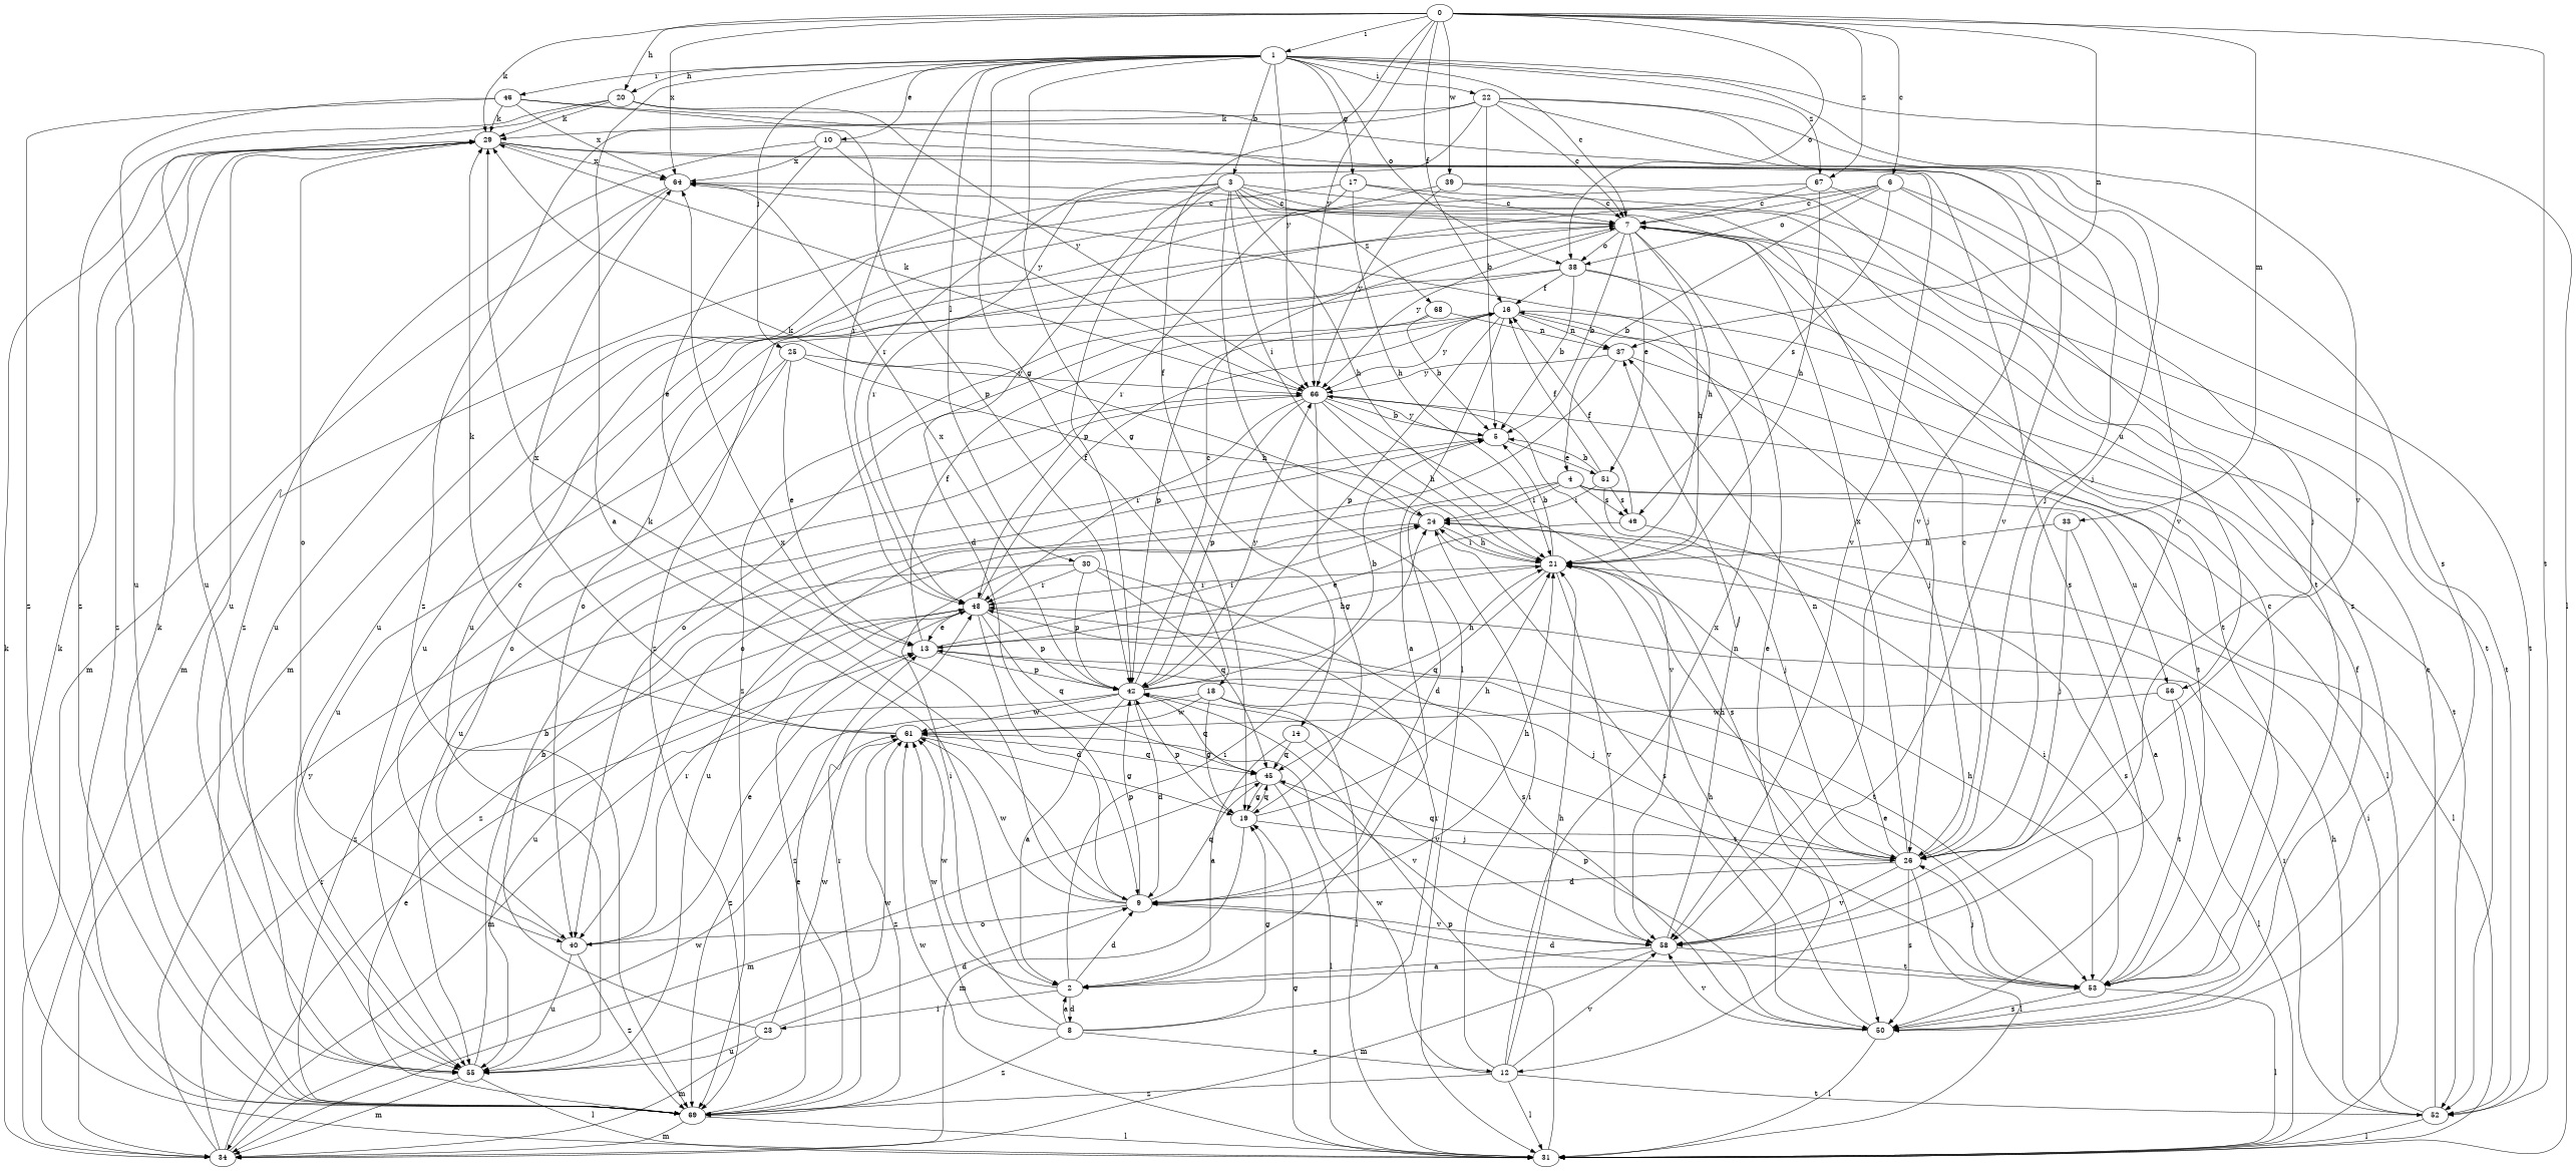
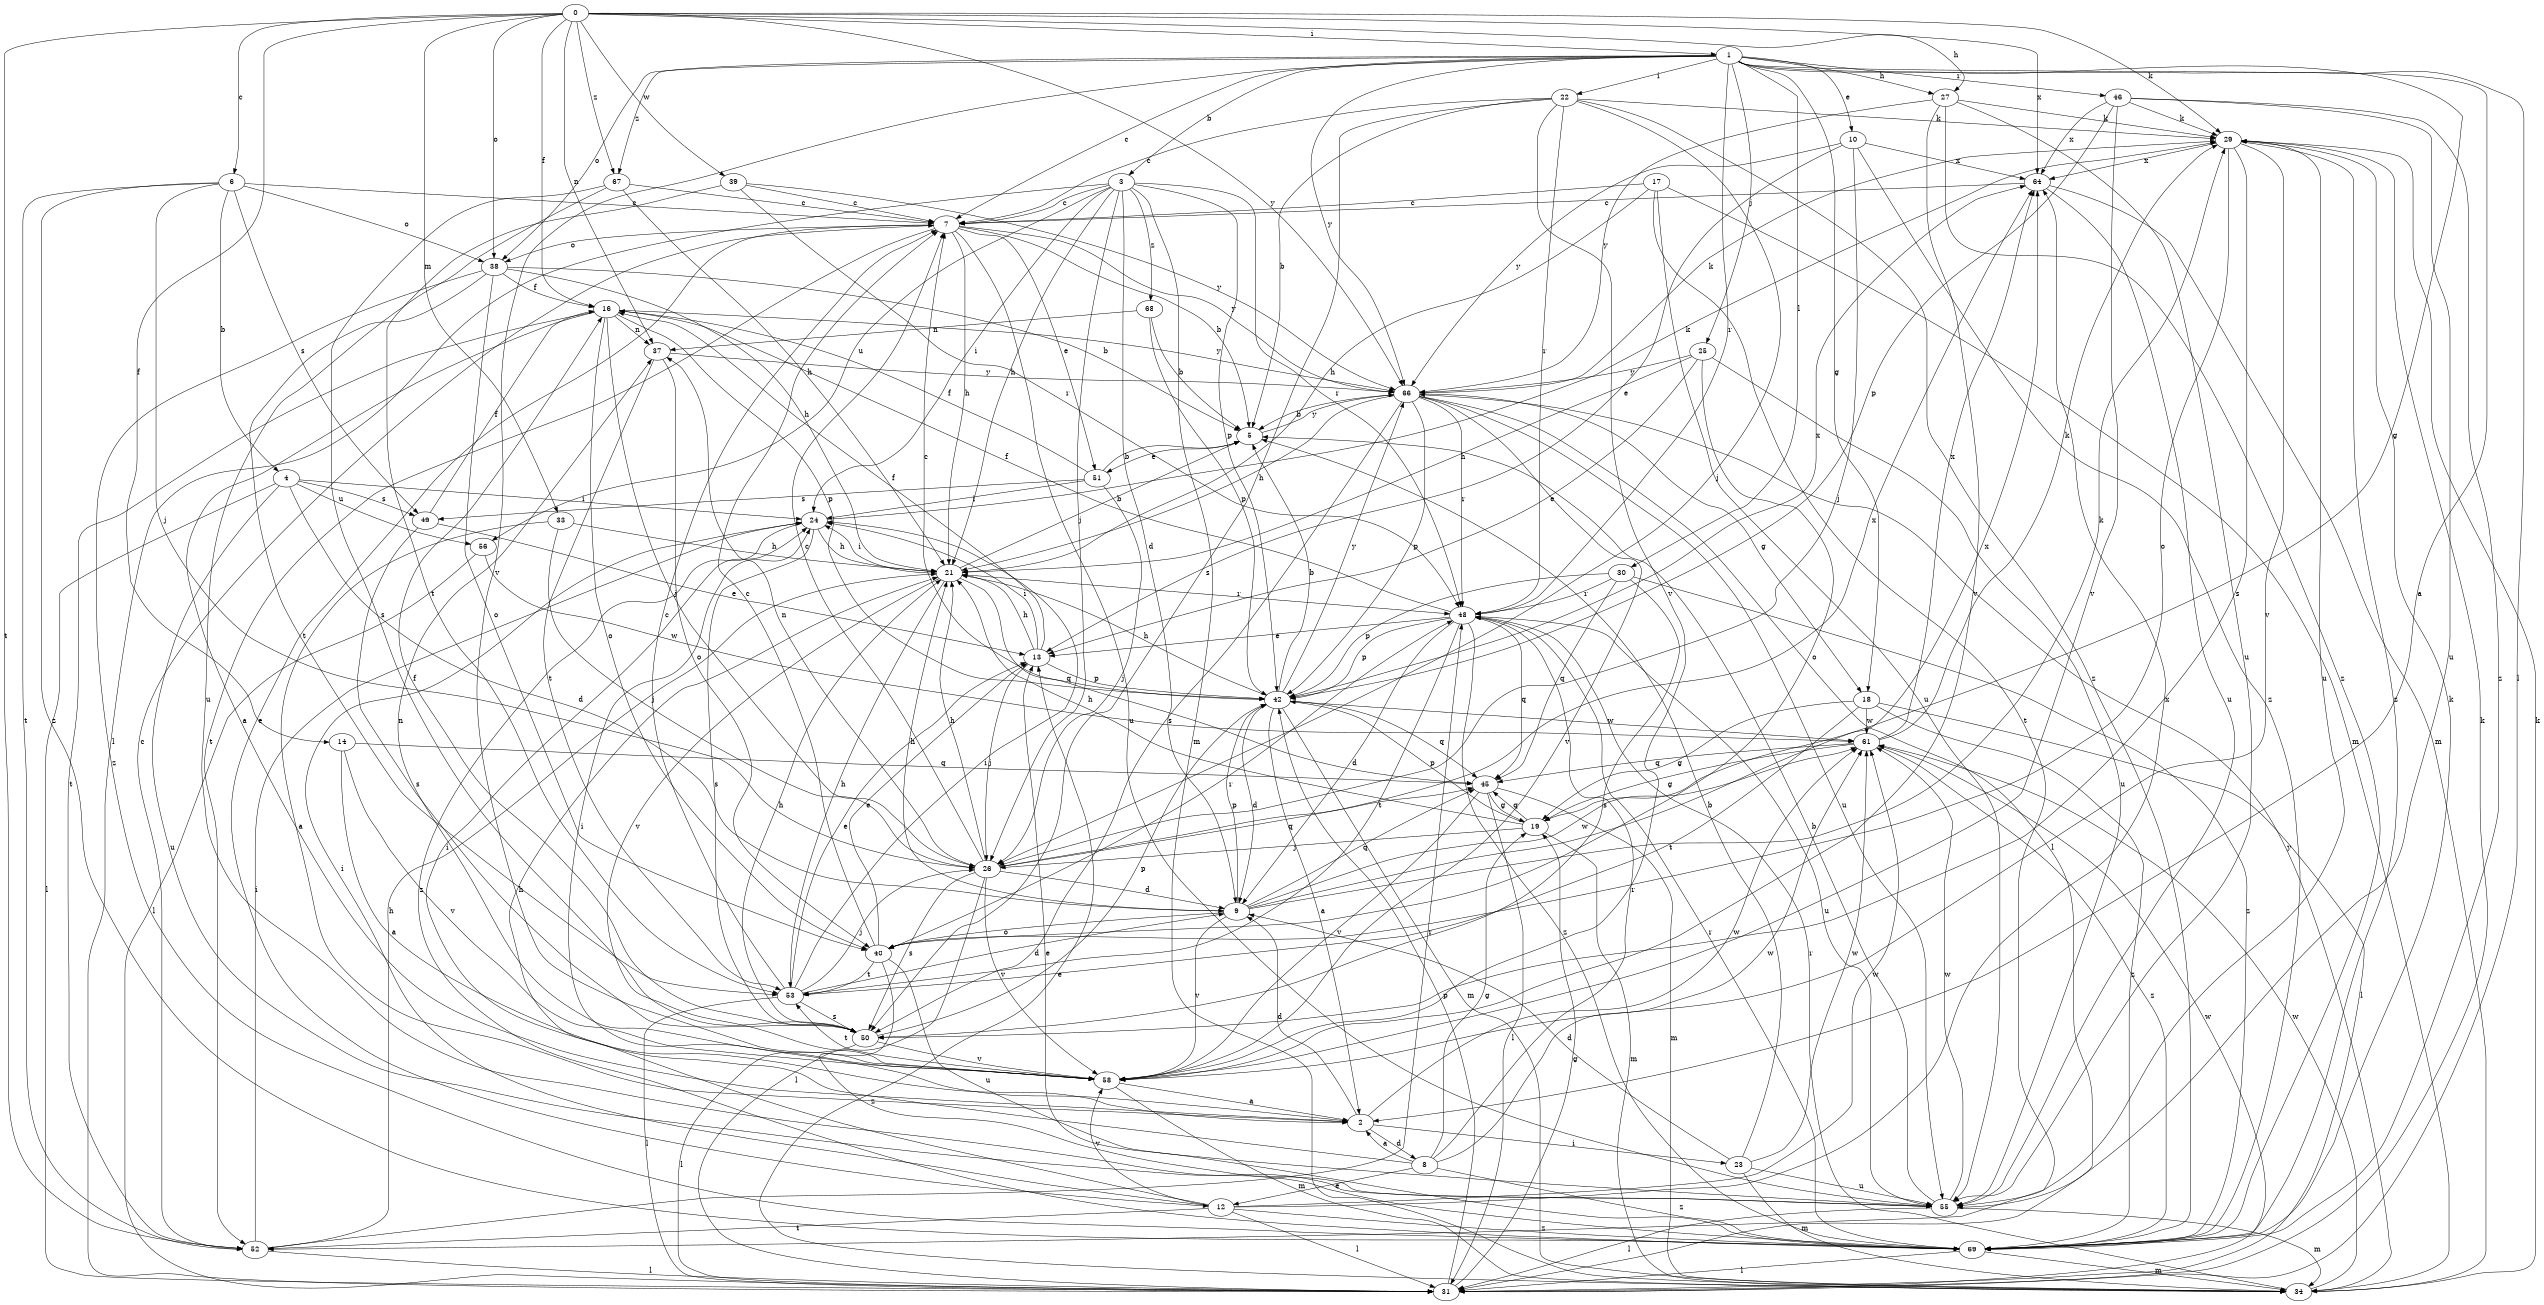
  strict digraph {
    0
    1
    6
    14
    16
-   20
+   20 [label=27]
    29
    33
    37
    38
    52
    n12 [label=39]
    64
    66
    67
    2
    3
    7
    10
    17
    18
    19
    22
    25
    30
    31
    46
    48
    58
    26
    4
    49
    69
    45
    42
    40
    55
    50
    21
    53
    5
    24
    34
    8
    9
    23
    61
    n48 [label=56]
    68
    n50 [label=51]
    12
    13
    0 -> 1 [label=i]
    0 -> 6 [label=c]
    0 -> 14 [label=f]
    0 -> 16 [label=f]
    0 -> 20 [label=h]
    0 -> 29 [label=k]
    0 -> 33 [label=m]
    0 -> 37 [label=n]
    0 -> 38 [label=o]
    0 -> 52 [label=t]
    0 -> n12 [label=w]
    0 -> 64 [label=x]
    0 -> 66 [label=y]
    0 -> 67 [label=z]
    1 -> 20 [label=h]
    1 -> 38 [label=o]
    1 -> 66 [label=y]
    1 -> 67 [label=z]
    1 -> 2 [label=a]
    1 -> 3 [label=b]
    1 -> 7 [label=c]
    1 -> 10 [label=e]
-   1 -> 17 [label=g]
    1 -> 18 [label=g]
    1 -> 19 [label=g]
    1 -> 22 [label=i]
    1 -> 25 [label=j]
    1 -> 30 [label=l]
    1 -> 31 [label=l]
    1 -> 46 [label=r]
    1 -> 48 [label=r]
    1 -> 58 [label=v]
    6 -> 38 [label=o]
    6 -> 52 [label=t]
    6 -> 7 [label=c]
    6 -> 26 [label=j]
    6 -> 4 [label=b]
    6 -> 49 [label=s]
    6 -> 69 [label=z]
    14 -> 2 [label=a]
    14 -> 58 [label=v]
    14 -> 45 [label=q]
    16 -> 37 [label=n]
    16 -> 52 [label=t]
    16 -> 66 [label=y]
    16 -> 2 [label=a]
    16 -> 26 [label=j]
    16 -> 42 [label=p]
    16 -> 40 [label=o]
    20 -> 29 [label=k]
    20 -> 66 [label=y]
    20 -> 58 [label=v]
    20 -> 69 [label=z]
    20 -> 55 [label=u]
    29 -> 64 [label=x]
    29 -> 58 [label=v]
    29 -> 69 [label=z]
    29 -> 40 [label=o]
    29 -> 55 [label=u]
    29 -> 50 [label=s]
    33 -> 2 [label=a]
    33 -> 26 [label=j]
    33 -> 21 [label=h]
    37 -> 66 [label=y]
    37 -> 40 [label=o]
    37 -> 53 [label=t]
    38 -> 16 [label=f]
    38 -> 69 [label=z]
    38 -> 40 [label=o]
    38 -> 21 [label=h]
    38 -> 53 [label=t]
    38 -> 5 [label=b]
    52 -> 7 [label=c]
    52 -> 31 [label=l]
    52 -> 48 [label=r]
    52 -> 21 [label=h]
    52 -> 24 [label=i]
    n12 -> 66 [label=y]
    n12 -> 7 [label=c]
    n12 -> 48 [label=r]
    n12 -> 53 [label=t]
    64 -> 7 [label=c]
    64 -> 55 [label=u]
    64 -> 34 [label=m]
    66 -> 29 [label=k]
-   66 -> 19 [label=g]
+   66 -> 18 [label=g]
    66 -> 31 [label=l]
    66 -> 48 [label=r]
    66 -> 58 [label=v]
    66 -> 42 [label=p]
    66 -> 55 [label=u]
    66 -> 50 [label=s]
    66 -> 21 [label=h]
    66 -> 5 [label=b]
    67 -> 7 [label=c]
    67 -> 55 [label=u]
    67 -> 50 [label=s]
    67 -> 21 [label=h]
    2 -> 24 [label=i]
    2 -> 8 [label=d]
    2 -> 9 [label=d]
    2 -> 23 [label=i]
    2 -> 61 [label=w]
    3 -> 7 [label=c]
    3 -> 31 [label=l]
    3 -> 48 [label=r]
    3 -> 26 [label=j]
    3 -> 42 [label=p]
    3 -> 21 [label=h]
    3 -> 24 [label=i]
    3 -> 34 [label=m]
    3 -> 9 [label=d]
    3 -> n48 [label=u]
    3 -> 68 [label=z]
    7 -> 38 [label=o]
    7 -> 52 [label=t]
    7 -> 66 [label=y]
    7 -> 55 [label=u]
    7 -> 21 [label=h]
    7 -> 5 [label=b]
    7 -> n50 [label=e]
    7 -> 12 [label=e]
    10 -> 64 [label=x]
    10 -> 66 [label=y]
    10 -> 26 [label=j]
    10 -> 69 [label=z]
    10 -> 13 [label=e]
    17 -> 52 [label=t]
    17 -> 7 [label=c]
    17 -> 55 [label=u]
    17 -> 21 [label=h]
    17 -> 34 [label=m]
    18 -> 19 [label=g]
    18 -> 31 [label=l]
    18 -> 69 [label=z]
    18 -> 53 [label=t]
    18 -> 61 [label=w]
    19 -> 26 [label=j]
    19 -> 45 [label=q]
    19 -> 42 [label=p]
    19 -> 21 [label=h]
    19 -> 34 [label=m]
    22 -> 29 [label=k]
    22 -> 7 [label=c]
    22 -> 48 [label=r]
    22 -> 58 [label=v]
    22 -> 26 [label=j]
    22 -> 69 [label=z]
    22 -> 50 [label=s]
    22 -> 5 [label=b]
    25 -> 66 [label=y]
    25 -> 40 [label=o]
    25 -> 55 [label=u]
    25 -> 21 [label=h]
    25 -> 13 [label=e]
    30 -> 48 [label=r]
    30 -> 69 [label=z]
    30 -> 45 [label=q]
    30 -> 42 [label=p]
    30 -> 50 [label=s]
    31 -> 29 [label=k]
    31 -> 19 [label=g]
    31 -> 42 [label=p]
    31 -> 61 [label=w]
    46 -> 29 [label=k]
    46 -> 64 [label=x]
    46 -> 58 [label=v]
    46 -> 69 [label=z]
    46 -> 42 [label=p]
    46 -> 55 [label=u]
    48 -> 16 [label=f]
    48 -> 69 [label=z]
    48 -> 45 [label=q]
    48 -> 42 [label=p]
    48 -> 55 [label=u]
    48 -> 53 [label=t]
    48 -> 9 [label=d]
    48 -> 13 [label=e]
    58 -> 37 [label=n]
    58 -> 2 [label=a]
    58 -> 53 [label=t]
    58 -> 34 [label=m]
    26 -> 37 [label=n]
    26 -> 64 [label=x]
    26 -> 7 [label=c]
    26 -> 31 [label=l]
    26 -> 58 [label=v]
    26 -> 45 [label=q]
    26 -> 50 [label=s]
    26 -> 21 [label=h]
    26 -> 9 [label=d]
    4 -> 31 [label=l]
    4 -> 49 [label=s]
    4 -> 55 [label=u]
    4 -> 24 [label=i]
    4 -> 9 [label=d]
    4 -> n48 [label=u]
    49 -> 16 [label=f]
    49 -> 50 [label=s]
    49 -> 13 [label=e]
    69 -> 29 [label=k]
    69 -> 31 [label=l]
    69 -> 48 [label=r]
    69 -> 34 [label=m]
    69 -> 13 [label=e]
    45 -> 19 [label=g]
    45 -> 31 [label=l]
    45 -> 58 [label=v]
    45 -> 34 [label=m]
    42 -> 64 [label=x]
    42 -> 66 [label=y]
    42 -> 2 [label=a]
    42 -> 7 [label=c]
    42 -> 45 [label=q]
    42 -> 21 [label=h]
    42 -> 5 [label=b]
    42 -> 34 [label=m]
    42 -> 9 [label=d]
    42 -> 61 [label=w]
    40 -> 7 [label=c]
    40 -> 48 [label=r]
    40 -> 69 [label=z]
    40 -> 55 [label=u]
-   n48 -> 53 [label=t]
+   40 -> 53 [label=t]
    40 -> 13 [label=e]
    55 -> 31 [label=l]
    55 -> 5 [label=b]
    55 -> 34 [label=m]
    55 -> 61 [label=w]
    50 -> 16 [label=f]
    50 -> 31 [label=l]
    50 -> 58 [label=v]
    50 -> 42 [label=p]
    50 -> 21 [label=h]
    21 -> 48 [label=r]
    21 -> 58 [label=v]
    21 -> 45 [label=q]
    21 -> 53 [label=h]
    21 -> 5 [label=b]
    21 -> 24 [label=i]
    53 -> 7 [label=c]
    53 -> 31 [label=l]
    53 -> 26 [label=j]
    53 -> 50 [label=s]
    53 -> 24 [label=i]
    53 -> 9 [label=d]
    53 -> 13 [label=e]
    5 -> 66 [label=y]
    5 -> n50 [label=e]
    24 -> 29 [label=k]
    24 -> 69 [label=z]
    24 -> 50 [label=s]
    24 -> 21 [label=h]
    34 -> 29 [label=k]
    34 -> 66 [label=y]
    34 -> 48 [label=r]
    34 -> 61 [label=w]
    34 -> 13 [label=e]
    8 -> 2 [label=a]
    8 -> 19 [label=g]
    8 -> 48 [label=r]
    8 -> 69 [label=z]
    8 -> 24 [label=i]
    8 -> 61 [label=w]
    8 -> 12 [label=e]
    9 -> 29 [label=k]
    9 -> 64 [label=x]
    9 -> 58 [label=v]
    9 -> 45 [label=q]
    9 -> 42 [label=p]
    9 -> 40 [label=o]
    9 -> 21 [label=h]
    9 -> 61 [label=w]
    23 -> 55 [label=u]
    23 -> 5 [label=b]
    23 -> 34 [label=m]
    23 -> 9 [label=d]
    23 -> 61 [label=w]
    61 -> 29 [label=k]
    61 -> 64 [label=x]
    61 -> 19 [label=g]
    61 -> 69 [label=z]
    61 -> 45 [label=q]
    n48 -> 31 [label=l]
    n48 -> 61 [label=w]
    68 -> 37 [label=n]
    68 -> 42 [label=p]
    68 -> 5 [label=b]
    n50 -> 16 [label=f]
    n50 -> 26 [label=j]
    n50 -> 49 [label=s]
    n50 -> 5 [label=b]
    n50 -> 24 [label=i]
    12 -> 52 [label=t]
    12 -> 64 [label=x]
    12 -> 31 [label=l]
    12 -> 58 [label=v]
    12 -> 69 [label=z]
    12 -> 21 [label=h]
    12 -> 24 [label=i]
    12 -> 61 [label=w]
    13 -> 16 [label=f]
    13 -> 26 [label=j]
    13 -> 42 [label=p]
    13 -> 21 [label=h]
    13 -> 24 [label=i]
  }
